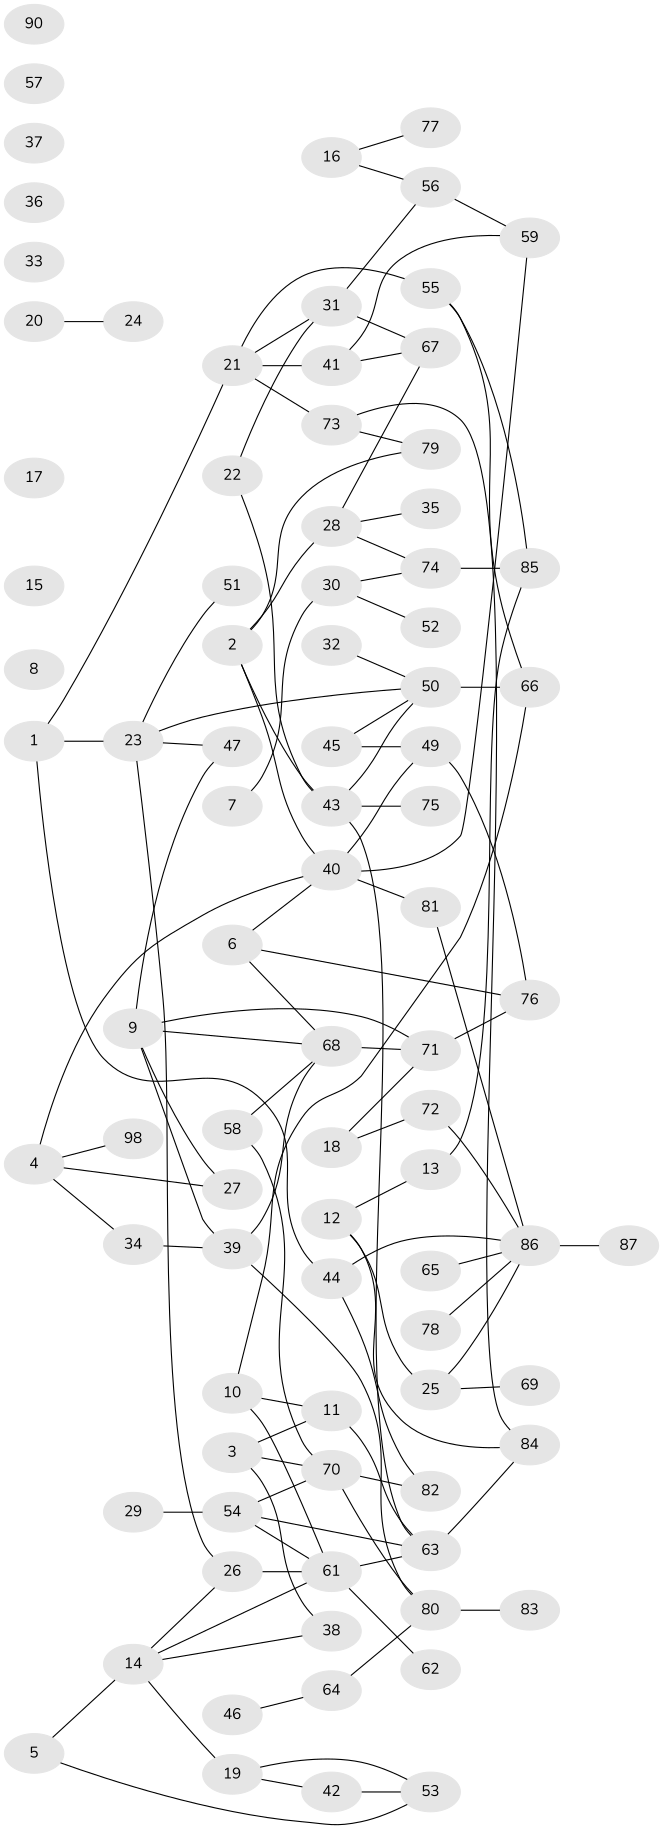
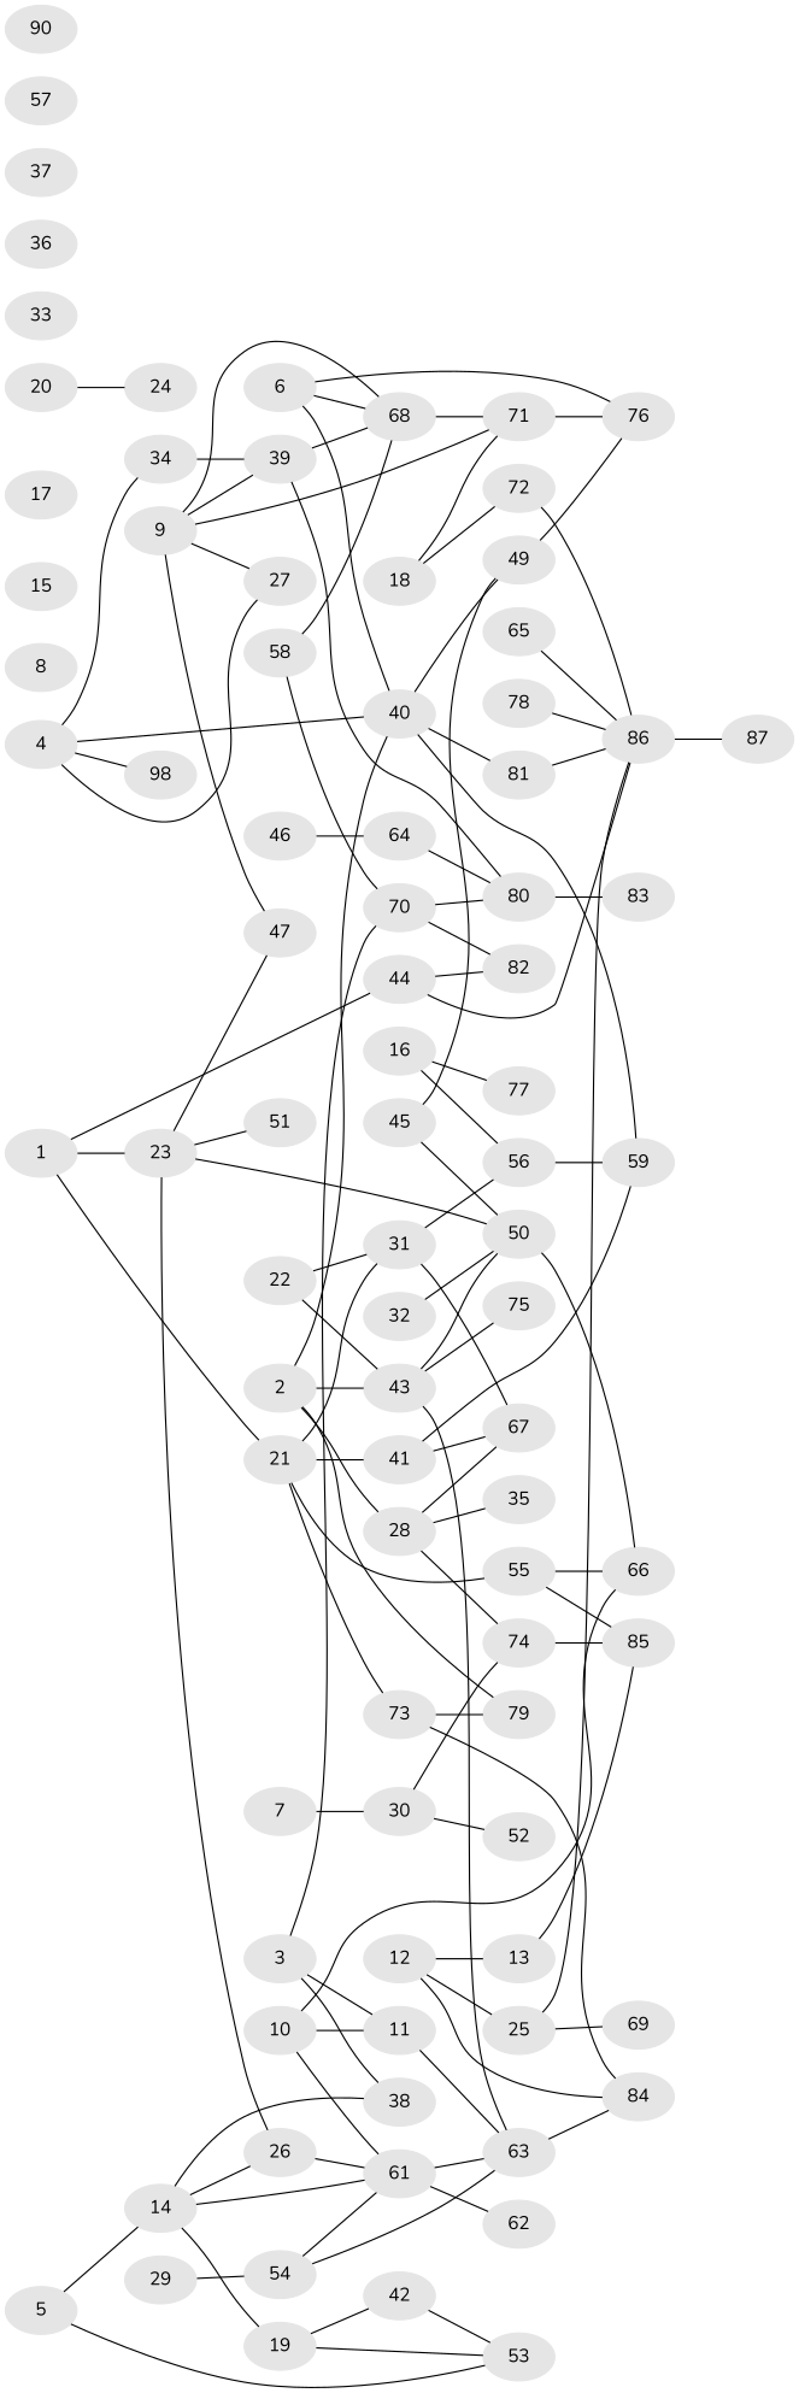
  graph {
    fontname=Nunito
    rankdir=LR
    node [color=gray90 fontname=Nunito style=filled]
    edge [fontname=Nunito]
    1
    21
    23
    44
    31
    41
    55
    73
    47
    26
    50
    51
    86
    82
    2
    28
    40
    43
    79
    35
    67
    74
    49
    59
    81
    63
    75
    3
    11
    38
    70
    80
    4
    27
    34
    n36 [label=98]
    39
    5
    14
    53
    61
    19
    6
    68
    76
    71
    7
    30
    52
    8
    9
    10
    66
    62
    84
    12
    13
    25
    85
    69
    42
    15
    16
    56
    77
    17
    18
    72
    20
    24
    22
    87
    29
    54
    32
    33
    36
    37
    83
    45
    46
    64
    57
    58
    n85 [label=90]
    65
    78
    1 -- 21
    1 -- 23
    1 -- 44
    21 -- 31
    21 -- 41
    21 -- 55
    21 -- 73
    23 -- 47
    23 -- 26
    23 -- 50
    23 -- 51
    44 -- 86
    44 -- 82
    31 -- 67
    31 -- 56
    41 -- 67
    41 -- 59
    55 -- 66
    55 -- 85
    73 -- 79
    73 -- 84
    26 -- 61
    50 -- 66
    86 -- 87
    2 -- 28
    2 -- 40
    2 -- 43
    2 -- 79
    28 -- 35
    28 -- 67
    28 -- 74
    40 -- 49
    40 -- 59
    40 -- 81
    43 -- 50
    43 -- 63
    43 -- 75
    74 -- 85
    49 -- 76
    81 -- 86
    63 -- 84
    3 -- 11
    3 -- 38
    3 -- 70
    11 -- 63
    70 -- 82
    70 -- 80
    80 -- 83
    4 -- 40
    4 -- 27
    4 -- 34
    4 -- n36
    34 -- 39
    39 -- 80
    39 -- 68
    5 -- 14
    5 -- 53
    14 -- 26
    14 -- 38
    14 -- 61
    14 -- 19
    61 -- 63
    61 -- 62
    19 -- 53
    19 -- 42
    6 -- 40
    6 -- 68
    6 -- 76
    68 -- 71
    71 -- 76
    7 -- 30
    30 -- 74
    30 -- 52
    9 -- 47
    9 -- 27
    9 -- 39
    9 -- 68
    9 -- 71
    10 -- 11
    10 -- 61
    10 -- 66
    12 -- 84
    12 -- 13
    12 -- 25
    13 -- 85
    25 -- 86
    25 -- 69
    42 -- 53
    16 -- 56
    16 -- 77
    56 -- 59
    18 -- 71
    18 -- 72
    72 -- 86
    20 -- 24
    22 -- 31
    22 -- 43
    29 -- 54
    54 -- 63
-   54 -- 70
    54 -- 61
    32 -- 50
    45 -- 50
    45 -- 49
    46 -- 64
    64 -- 80
    58 -- 70
    58 -- 68
    65 -- 86
    78 -- 86
  }
